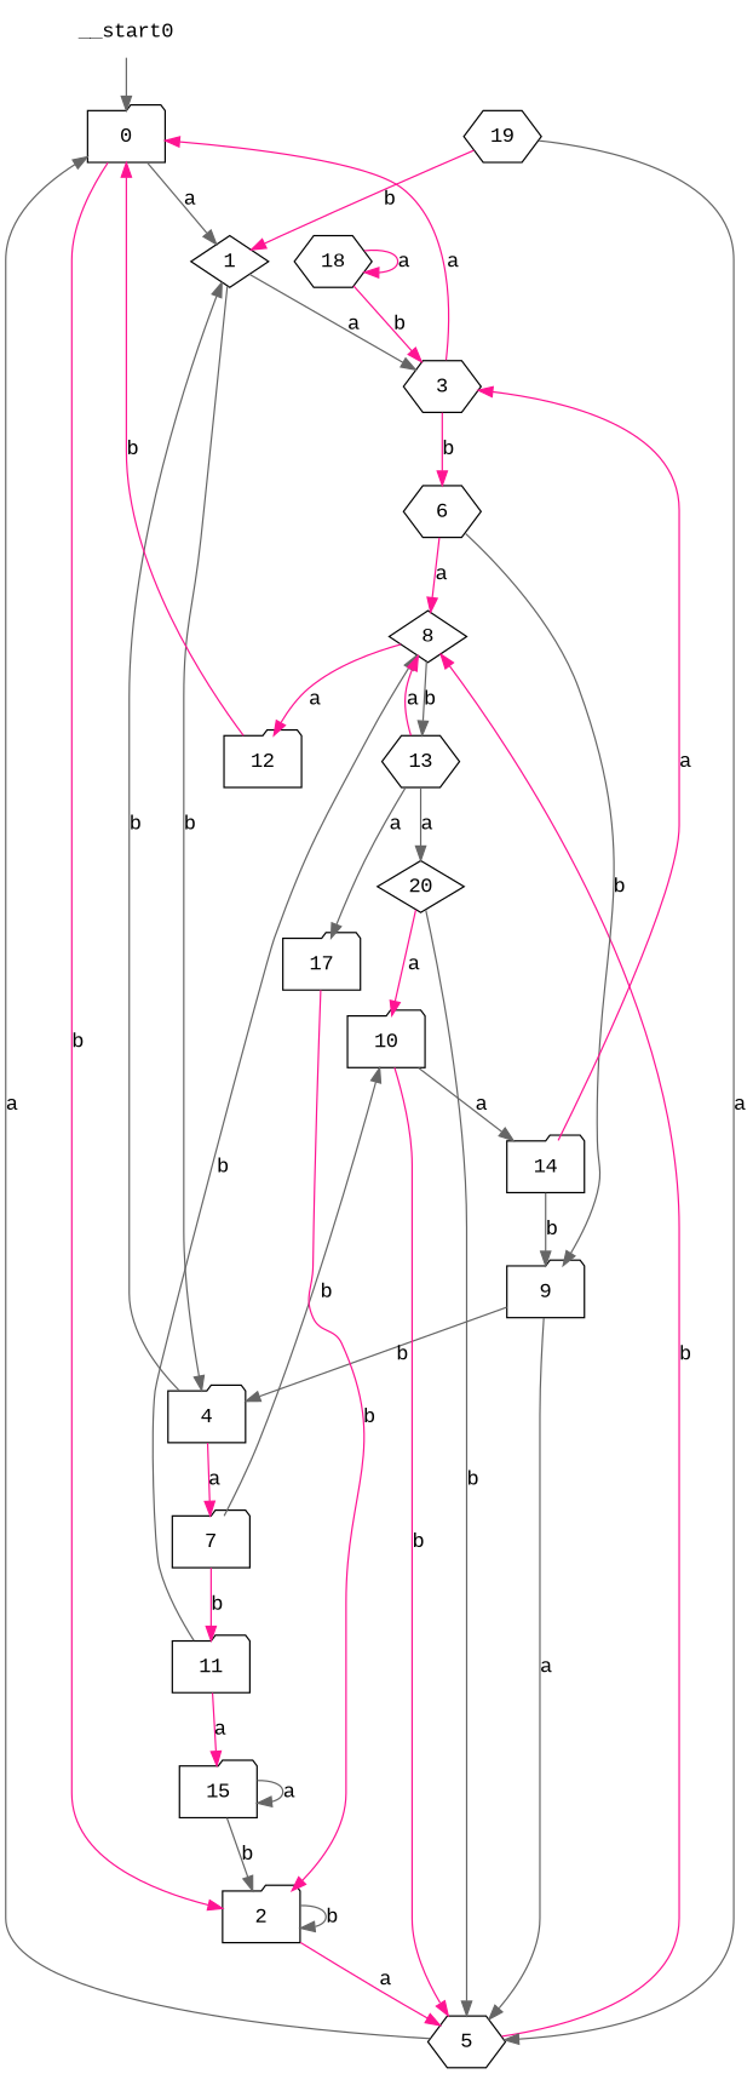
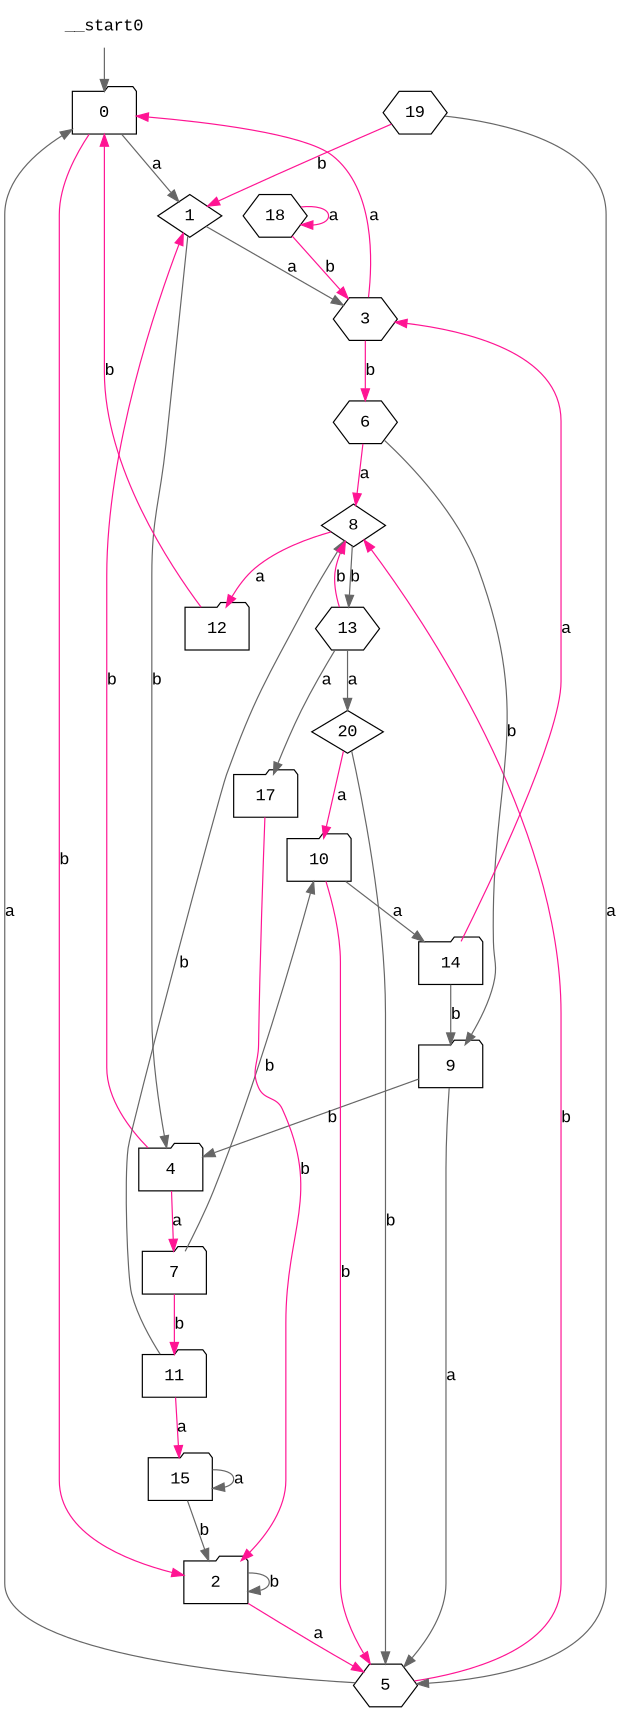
  digraph {
    fontname="Liberation Mono"
    node [fontname="Liberation Mono" shape=folder]
    edge [color=gray40 fontname="Liberation Mono"]
    __start0 [shape=none]
    0
    1 [shape=diamond]
    2
    3 [shape=hexagon]
    4
    5 [shape=hexagon]
    6 [shape=hexagon]
    7
    8 [shape=diamond]
    9
    10
    11
    12
    13 [shape=hexagon]
    14
    15
    17
    20 [shape=diamond]
    18 [shape=hexagon]
    19 [shape=hexagon]
    __start0 -> 0
    0 -> 1 [label=a]
    0 -> 2 [color=deeppink label=b]
    1 -> 3 [label=a]
    1 -> 4 [label=b]
    2 -> 2 [label=b]
    2 -> 5 [color=deeppink label=a]
    3 -> 0 [color=deeppink label=a]
    3 -> 6 [color=deeppink label=b]
-   4 -> 1 [label=b]
+   4 -> 1 [color=deeppink label=b]
    4 -> 7 [color=deeppink label=a]
    5 -> 0 [label=a]
    5 -> 8 [color=deeppink label=b]
    6 -> 8 [color=deeppink label=a]
    6 -> 9 [label=b]
    7 -> 10 [label=b]
    7 -> 11 [color=deeppink label=b]
    8 -> 12 [color=deeppink label=a]
    8 -> 13 [label=b]
    9 -> 4 [label=b]
    9 -> 5 [label=a]
    10 -> 5 [color=deeppink label=b]
    10 -> 14 [label=a]
    11 -> 8 [label=b]
    11 -> 15 [color=deeppink label=a]
    12 -> 0 [color=deeppink label=b]
-   13 -> 8 [color=deeppink label=a]
+   13 -> 8 [color=deeppink label=b]
    13 -> 17 [label=a]
    13 -> 20 [label=a]
    14 -> 3 [color=deeppink label=a]
    14 -> 9 [label=b]
    15 -> 2 [label=b]
    15 -> 15 [label=a]
    17 -> 2 [color=deeppink label=b]
    20 -> 5 [label=b]
    20 -> 10 [color=deeppink label=a]
    18 -> 3 [color=deeppink label=b]
    18 -> 18 [color=deeppink label=a]
    19 -> 1 [color=deeppink label=b]
    19 -> 5 [label=a]
  }
